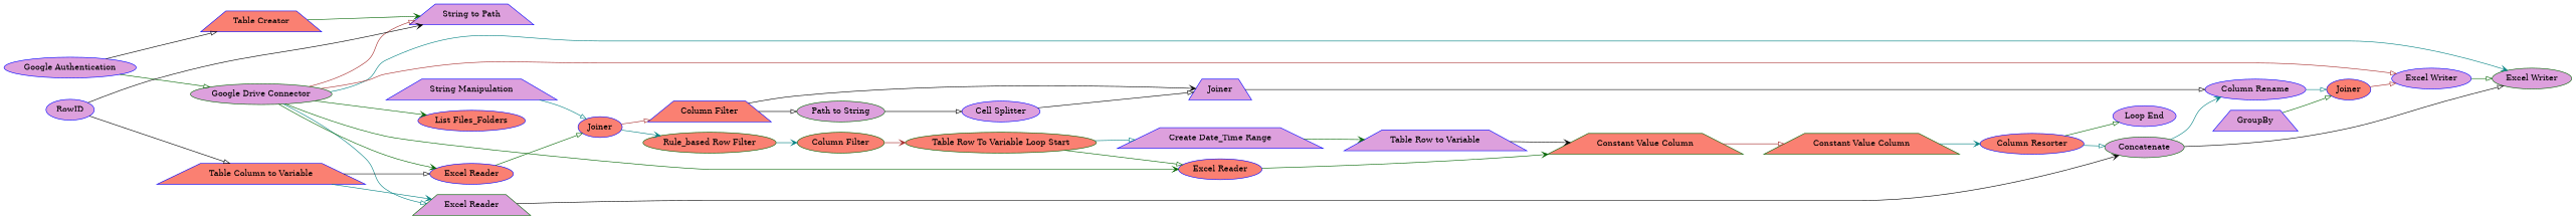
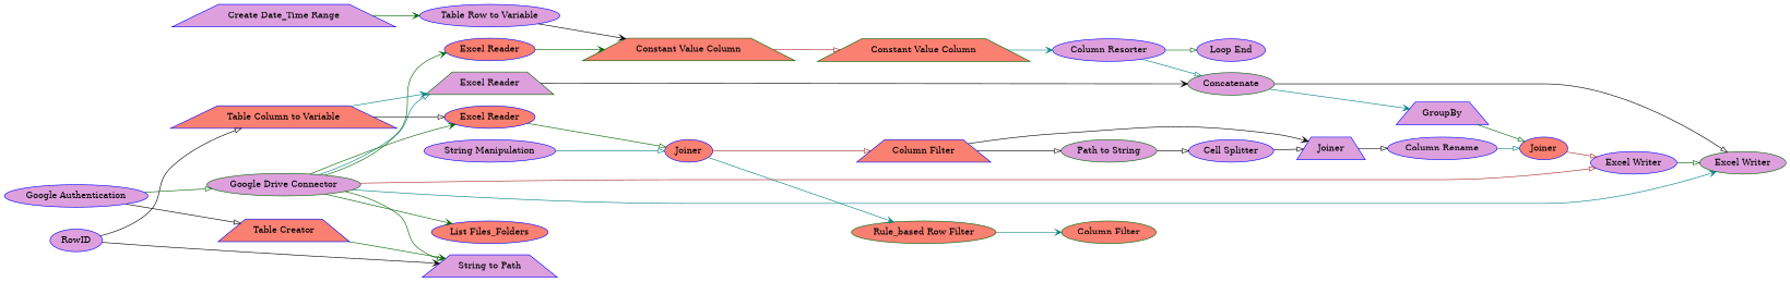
  digraph {
    rankdir=LR
    node [color=blue fillcolor=plum shape=ellipse style=filled]
    edge [arrowhead=onormal color=darkgreen]
-   n1 [fillcolor=salmon label="Column Resorter"]
+   n1 [label="Column Resorter"]
    n2 [label="Loop End"]
    n3 [color=darkgreen label=Concatenate]
    n4 [color=darkgreen label="Excel Writer"]
    n5 [label=GroupBy shape=trapezium]
    n6 [color=darkgreen fillcolor=salmon label="Rule_based Row Filter"]
    n7 [color=darkgreen fillcolor=salmon label="Column Filter"]
-   n8 [color=darkgreen fillcolor=salmon label="Table Row To Variable Loop Start"]
    n9 [fillcolor=salmon label="Excel Reader"]
    n10 [label="Create Date_Time Range" shape=trapezium]
    n11 [label="Column Rename"]
    n12 [fillcolor=salmon label=Joiner]
    n13 [label="Excel Writer"]
    n14 [label="Google Authentication"]
    n15 [fillcolor=salmon label="Table Creator" shape=trapezium]
    n16 [color=darkgreen label="Google Drive Connector"]
    n17 [label="String to Path" shape=trapezium]
    n18 [color=darkgreen label="Excel Reader" shape=trapezium]
    n19 [fillcolor=salmon label="Excel Reader"]
    n20 [fillcolor=salmon label="List Files_Folders"]
-   n21 [label="String Manipulation" shape=trapezium]
+   n21 [label="String Manipulation"]
    n22 [fillcolor=salmon label=Joiner]
    n23 [fillcolor=salmon label="Column Filter" shape=trapezium]
    n24 [label=Joiner shape=trapezium]
    n25 [color=darkgreen label="Path to String"]
-   n26 [label="Table Row to Variable" shape=trapezium]
+   n26 [label="Table Row to Variable"]
    n27 [color=darkgreen fillcolor=salmon label="Constant Value Column" shape=trapezium]
    n28 [color=darkgreen fillcolor=salmon label="Constant Value Column" shape=trapezium]
    n29 [label="Cell Splitter"]
    n30 [label=RowID]
    n31 [fillcolor=salmon label="Table Column to Variable" shape=trapezium]
    n1 -> n2
    n1 -> n3 [color=teal]
    n3 -> n4 [color=black]
-   n3 -> n11 [arrowhead=vee color=teal]
+   n3 -> n5 [arrowhead=vee color=teal]
    n5 -> n12
    n6 -> n7 [arrowhead=vee color=teal]
-   n7 -> n8 [arrowhead=vee color=brown]
-   n8 -> n9
-   n8 -> n10 [color=teal]
    n9 -> n27 [arrowhead=vee]
    n10 -> n26 [arrowhead=vee]
    n11 -> n12 [color=teal]
    n12 -> n13 [color=brown]
    n13 -> n4
    n14 -> n15 [color=black]
    n14 -> n16
    n15 -> n17 [arrowhead=vee]
    n16 -> n4 [arrowhead=vee color=teal]
    n16 -> n9 [arrowhead=vee]
    n16 -> n13 [color=brown]
-   n16 -> n17 [color=brown]
+   n16 -> n17
    n16 -> n18 [color=teal]
    n16 -> n19 [arrowhead=vee]
    n16 -> n20 [arrowhead=vee]
    n18 -> n3 [arrowhead=vee color=black]
    n19 -> n22
    n21 -> n22 [color=teal]
    n22 -> n6 [arrowhead=vee color=teal]
    n22 -> n23 [color=brown]
    n23 -> n24 [arrowhead=vee color=black]
    n23 -> n25 [color=black]
    n24 -> n11 [color=black]
    n25 -> n29 [color=black]
    n26 -> n27 [arrowhead=vee color=black]
    n27 -> n28 [color=brown]
    n28 -> n1 [arrowhead=vee color=teal]
    n29 -> n24 [color=black]
    n30 -> n17 [arrowhead=vee color=black]
    n30 -> n31 [color=black]
    n31 -> n18 [arrowhead=vee color=teal]
    n31 -> n19 [color=black]
  }
